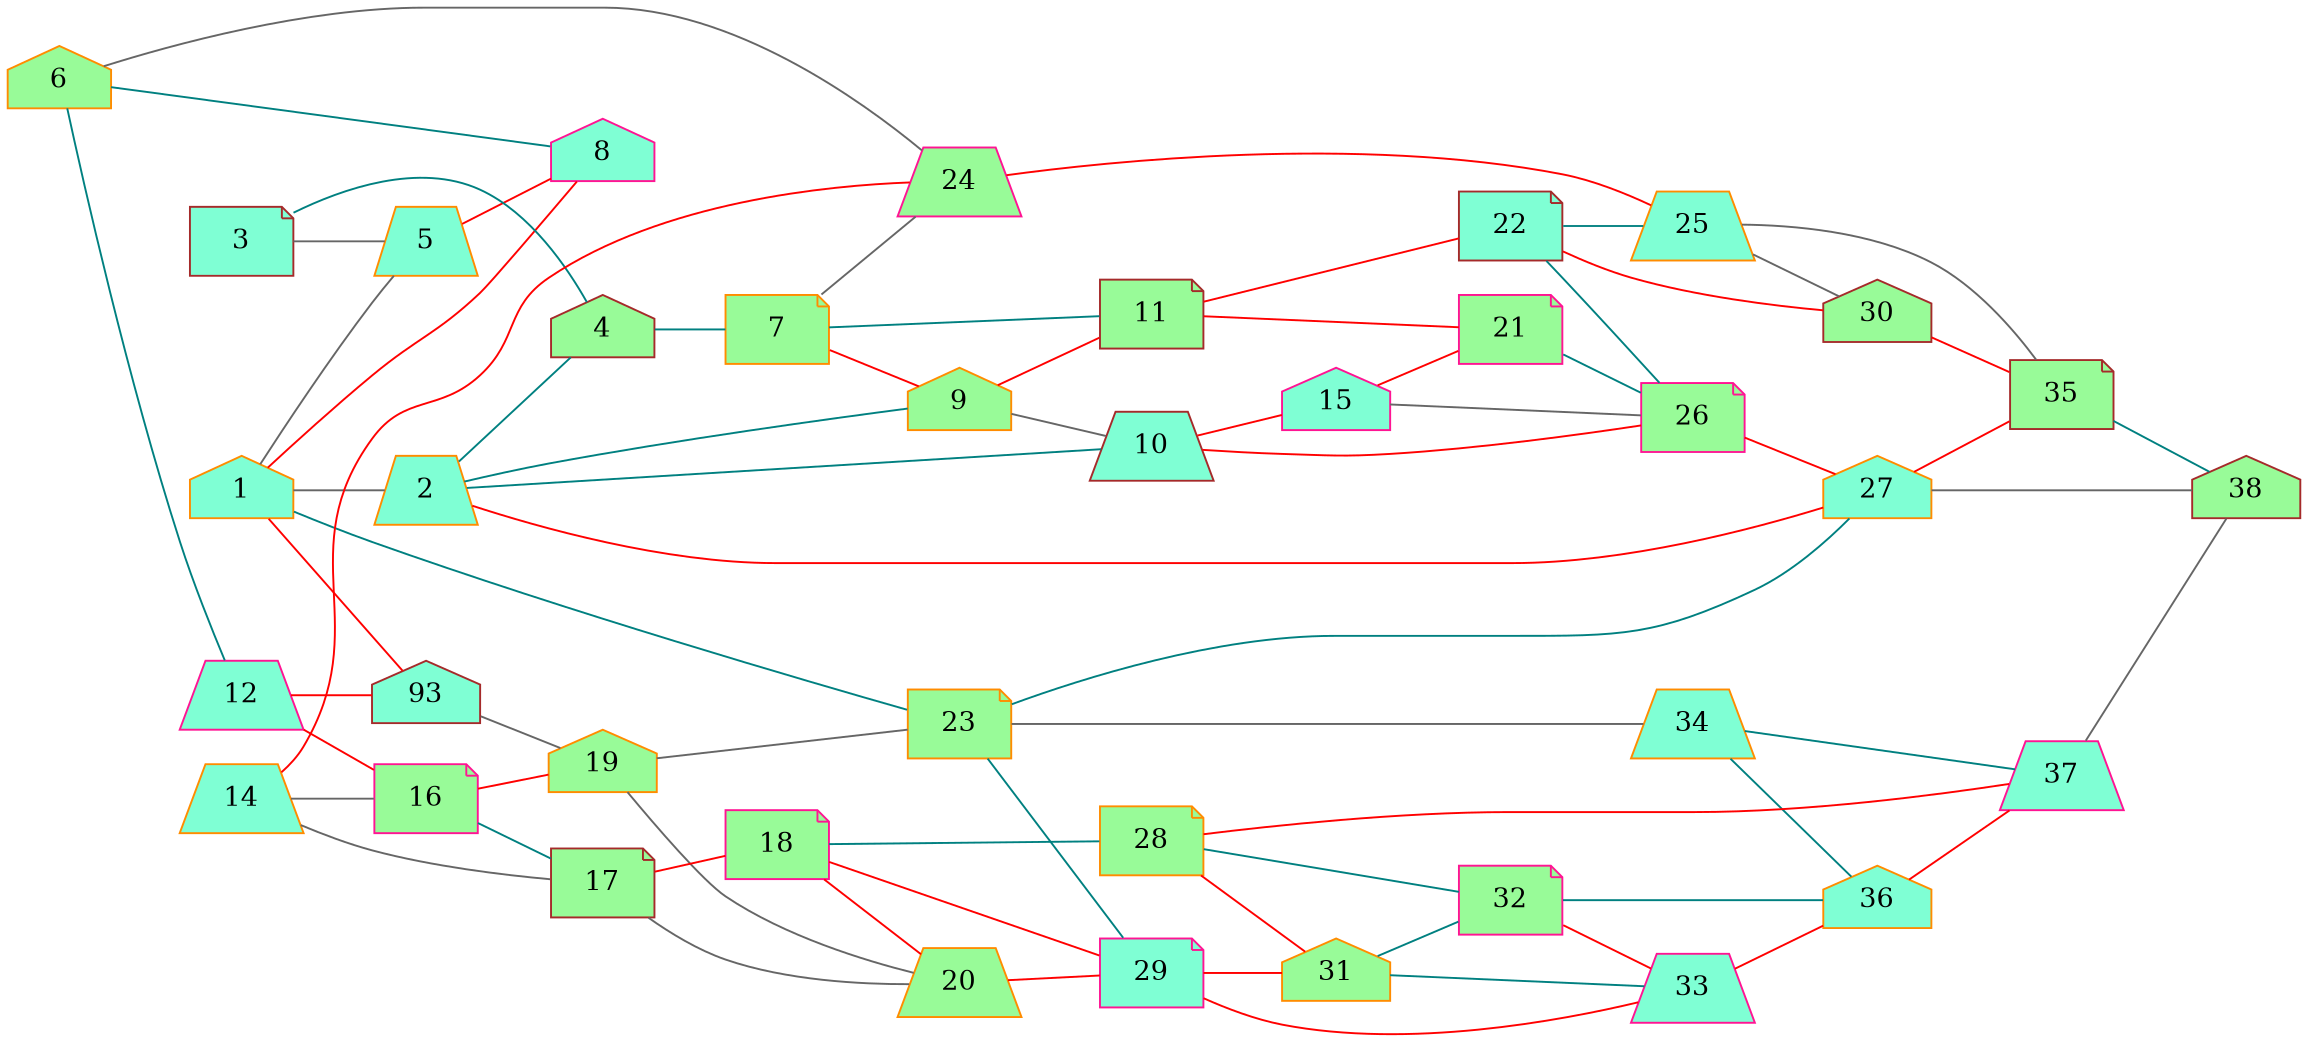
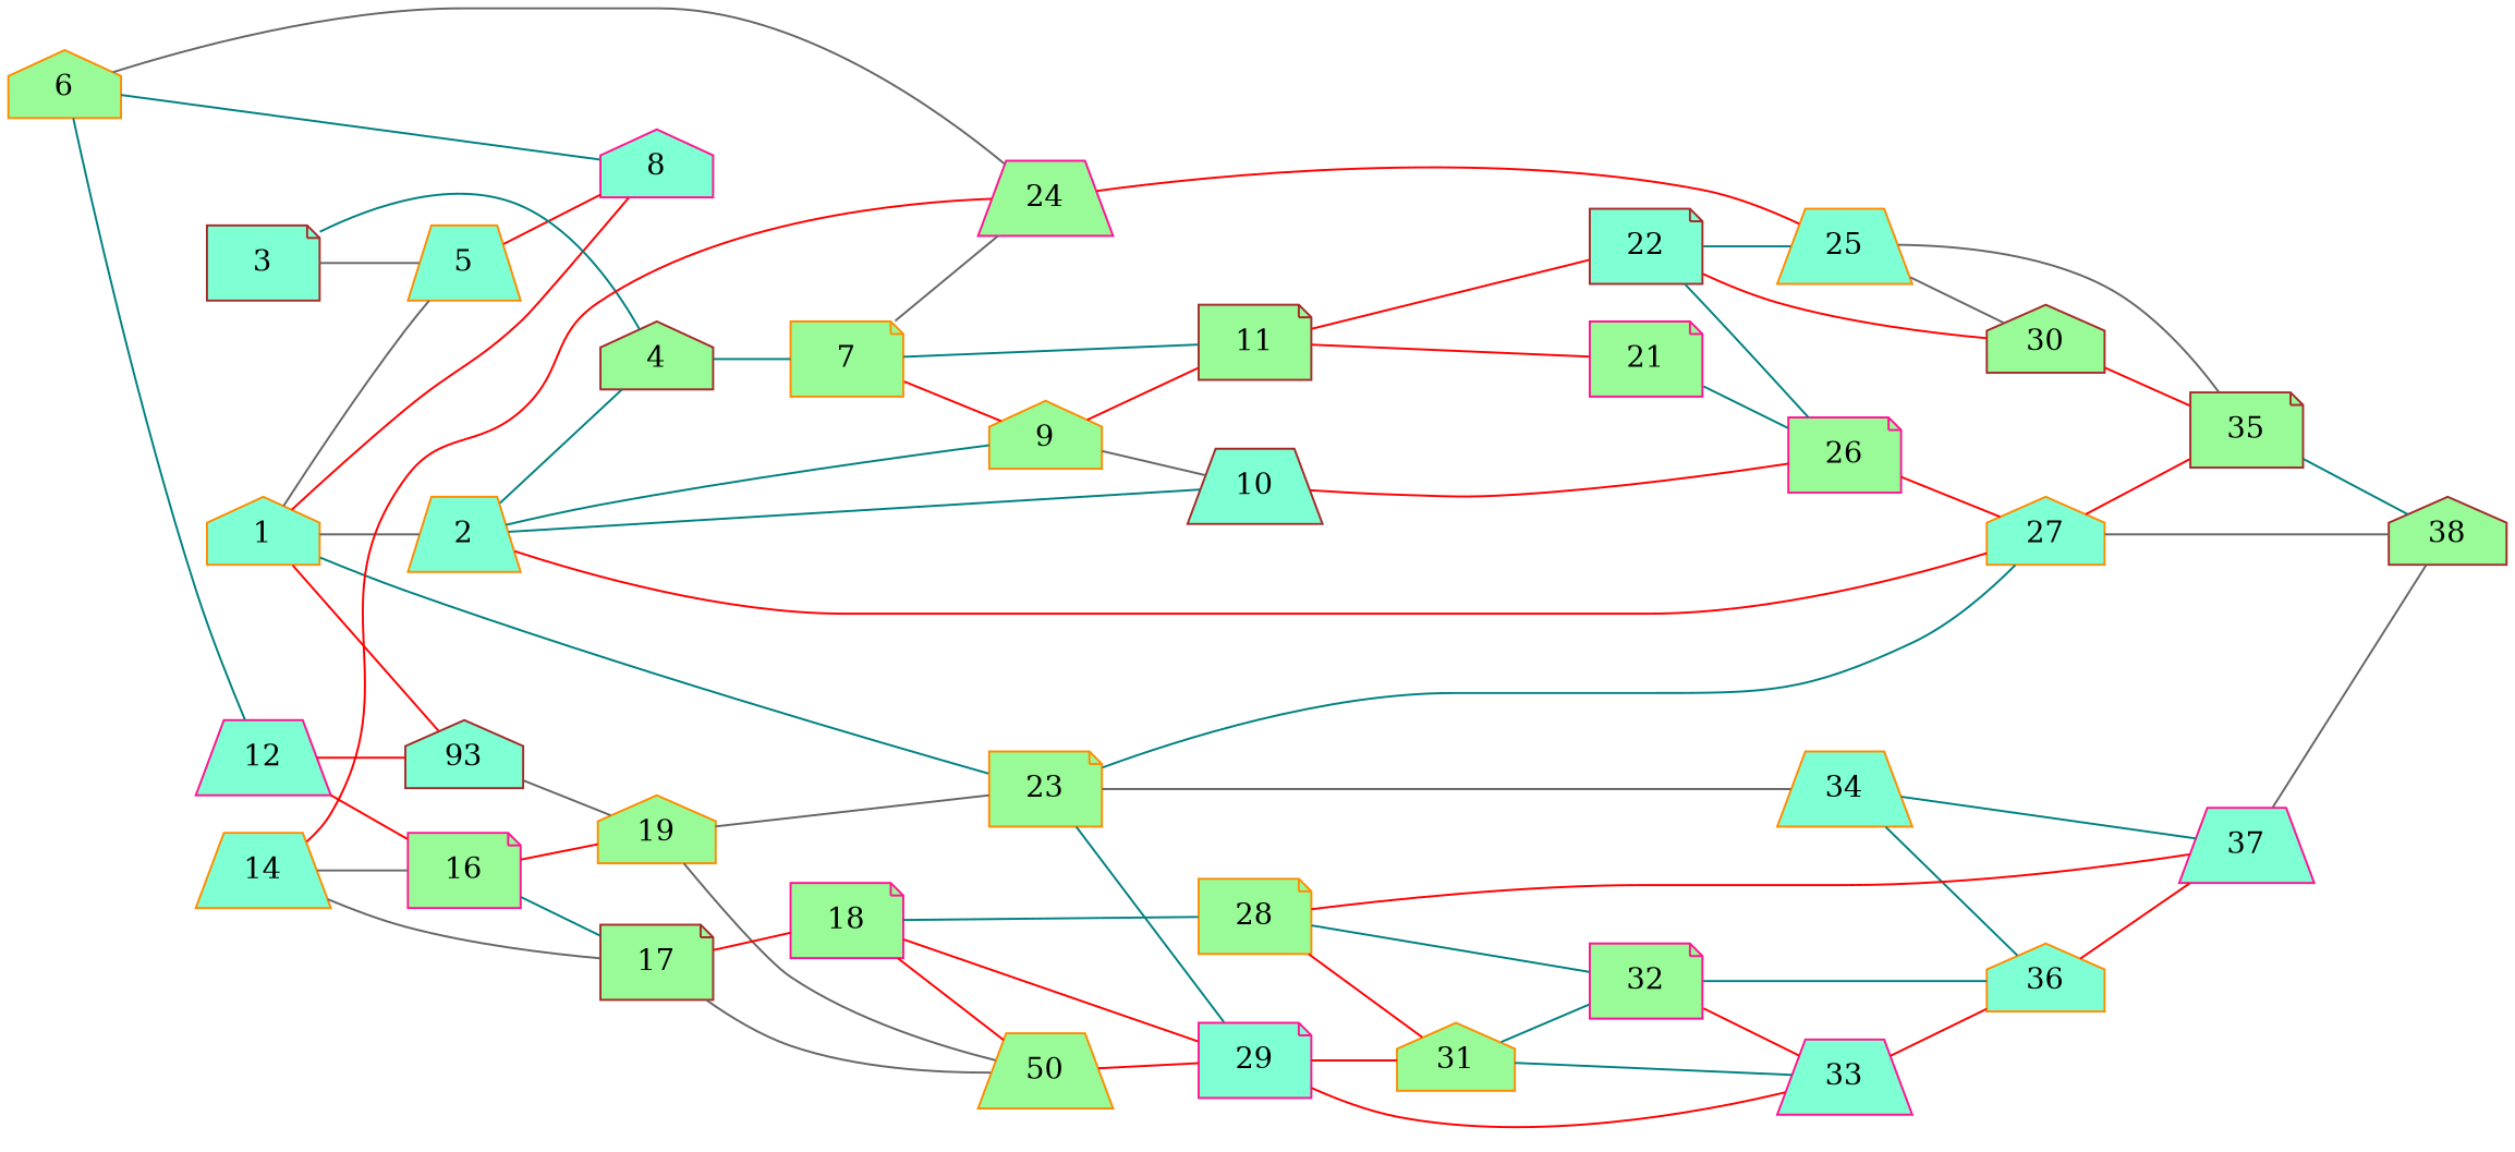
  graph {
    rankdir=LR
    node [color=darkorange fillcolor=palegreen shape=note style=filled]
    edge [color=red weight=1.0]
    1 [fillcolor=aquamarine shape=house]
    2 [fillcolor=aquamarine shape=trapezium]
    5 [fillcolor=aquamarine shape=trapezium]
    8 [color=deeppink fillcolor=aquamarine shape=house]
    n5 [color=brown fillcolor=aquamarine label=93 shape=house]
    23
    4 [color=brown shape=house]
    9 [shape=house]
    10 [color=brown fillcolor=aquamarine shape=trapezium]
    27 [fillcolor=aquamarine shape=house]
    19 [shape=house]
    29 [color=deeppink fillcolor=aquamarine]
    34 [fillcolor=aquamarine shape=trapezium]
    7
    11 [color=brown]
-   15 [color=deeppink fillcolor=aquamarine shape=house]
    26 [color=deeppink]
    35 [color=brown]
    38 [color=brown shape=house]
    3 [color=brown fillcolor=aquamarine]
    24 [color=deeppink shape=trapezium]
    6 [shape=house]
    12 [color=deeppink fillcolor=aquamarine shape=trapezium]
    16 [color=deeppink]
    25 [fillcolor=aquamarine shape=trapezium]
    21 [color=deeppink]
    22 [color=brown fillcolor=aquamarine]
    30 [color=brown shape=house]
    17 [color=brown]
-   20 [shape=trapezium]
+   20 [shape=trapezium label=50]
    14 [fillcolor=aquamarine shape=trapezium]
    18 [color=deeppink]
    28
    31 [shape=house]
    32 [color=deeppink]
    37 [color=deeppink fillcolor=aquamarine shape=trapezium]
    33 [color=deeppink fillcolor=aquamarine shape=trapezium]
    36 [fillcolor=aquamarine shape=house]
    1 -- 2 [color=gray40]
    1 -- 5 [color=gray40]
    1 -- 8
    1 -- n5
    1 -- 23 [color=teal]
    2 -- 4 [color=teal]
    2 -- 9 [color=teal]
    2 -- 10 [color=teal]
    2 -- 27
    5 -- 8
    n5 -- 19 [color=gray40]
    23 -- 27 [color=teal]
    23 -- 29 [color=teal]
    23 -- 34 [color=gray40]
    4 -- 7 [color=teal]
    9 -- 10 [color=gray40]
    9 -- 11
-   10 -- 15
    10 -- 26
    27 -- 35
    27 -- 38 [color=gray40]
    19 -- 23 [color=gray40]
    19 -- 20 [color=gray40]
    29 -- 31
    29 -- 33
    34 -- 37 [color=teal]
    34 -- 36 [color=teal]
    7 -- 9
    7 -- 11 [color=teal]
    7 -- 24 [color=gray40]
    11 -- 21
    11 -- 22
-   15 -- 26 [color=gray40]
-   15 -- 21
    26 -- 27
    35 -- 38 [color=teal]
    3 -- 5 [color=gray40 weight=2.0]
    3 -- 4 [color=teal]
    24 -- 25
    6 -- 8 [color=teal]
    6 -- 24 [color=gray40]
    6 -- 12 [color=teal]
    12 -- n5
    12 -- 16
    16 -- 19
    16 -- 17 [color=teal]
    25 -- 35 [color=gray40]
    25 -- 30 [color=gray40]
    21 -- 26 [color=teal]
    22 -- 26 [color=teal]
    22 -- 25 [color=teal]
    22 -- 30
    30 -- 35
    17 -- 20 [color=gray40]
    17 -- 18
    20 -- 29
    14 -- 24
    14 -- 16 [color=gray40]
    14 -- 17 [color=gray40]
    18 -- 29
    18 -- 20
    18 -- 28 [color=teal]
    28 -- 31
    28 -- 32 [color=teal]
    28 -- 37
    31 -- 32 [color=teal]
    31 -- 33 [color=teal]
    32 -- 33
    32 -- 36 [color=teal]
    37 -- 38 [color=gray40]
    33 -- 36
    36 -- 37
  }
